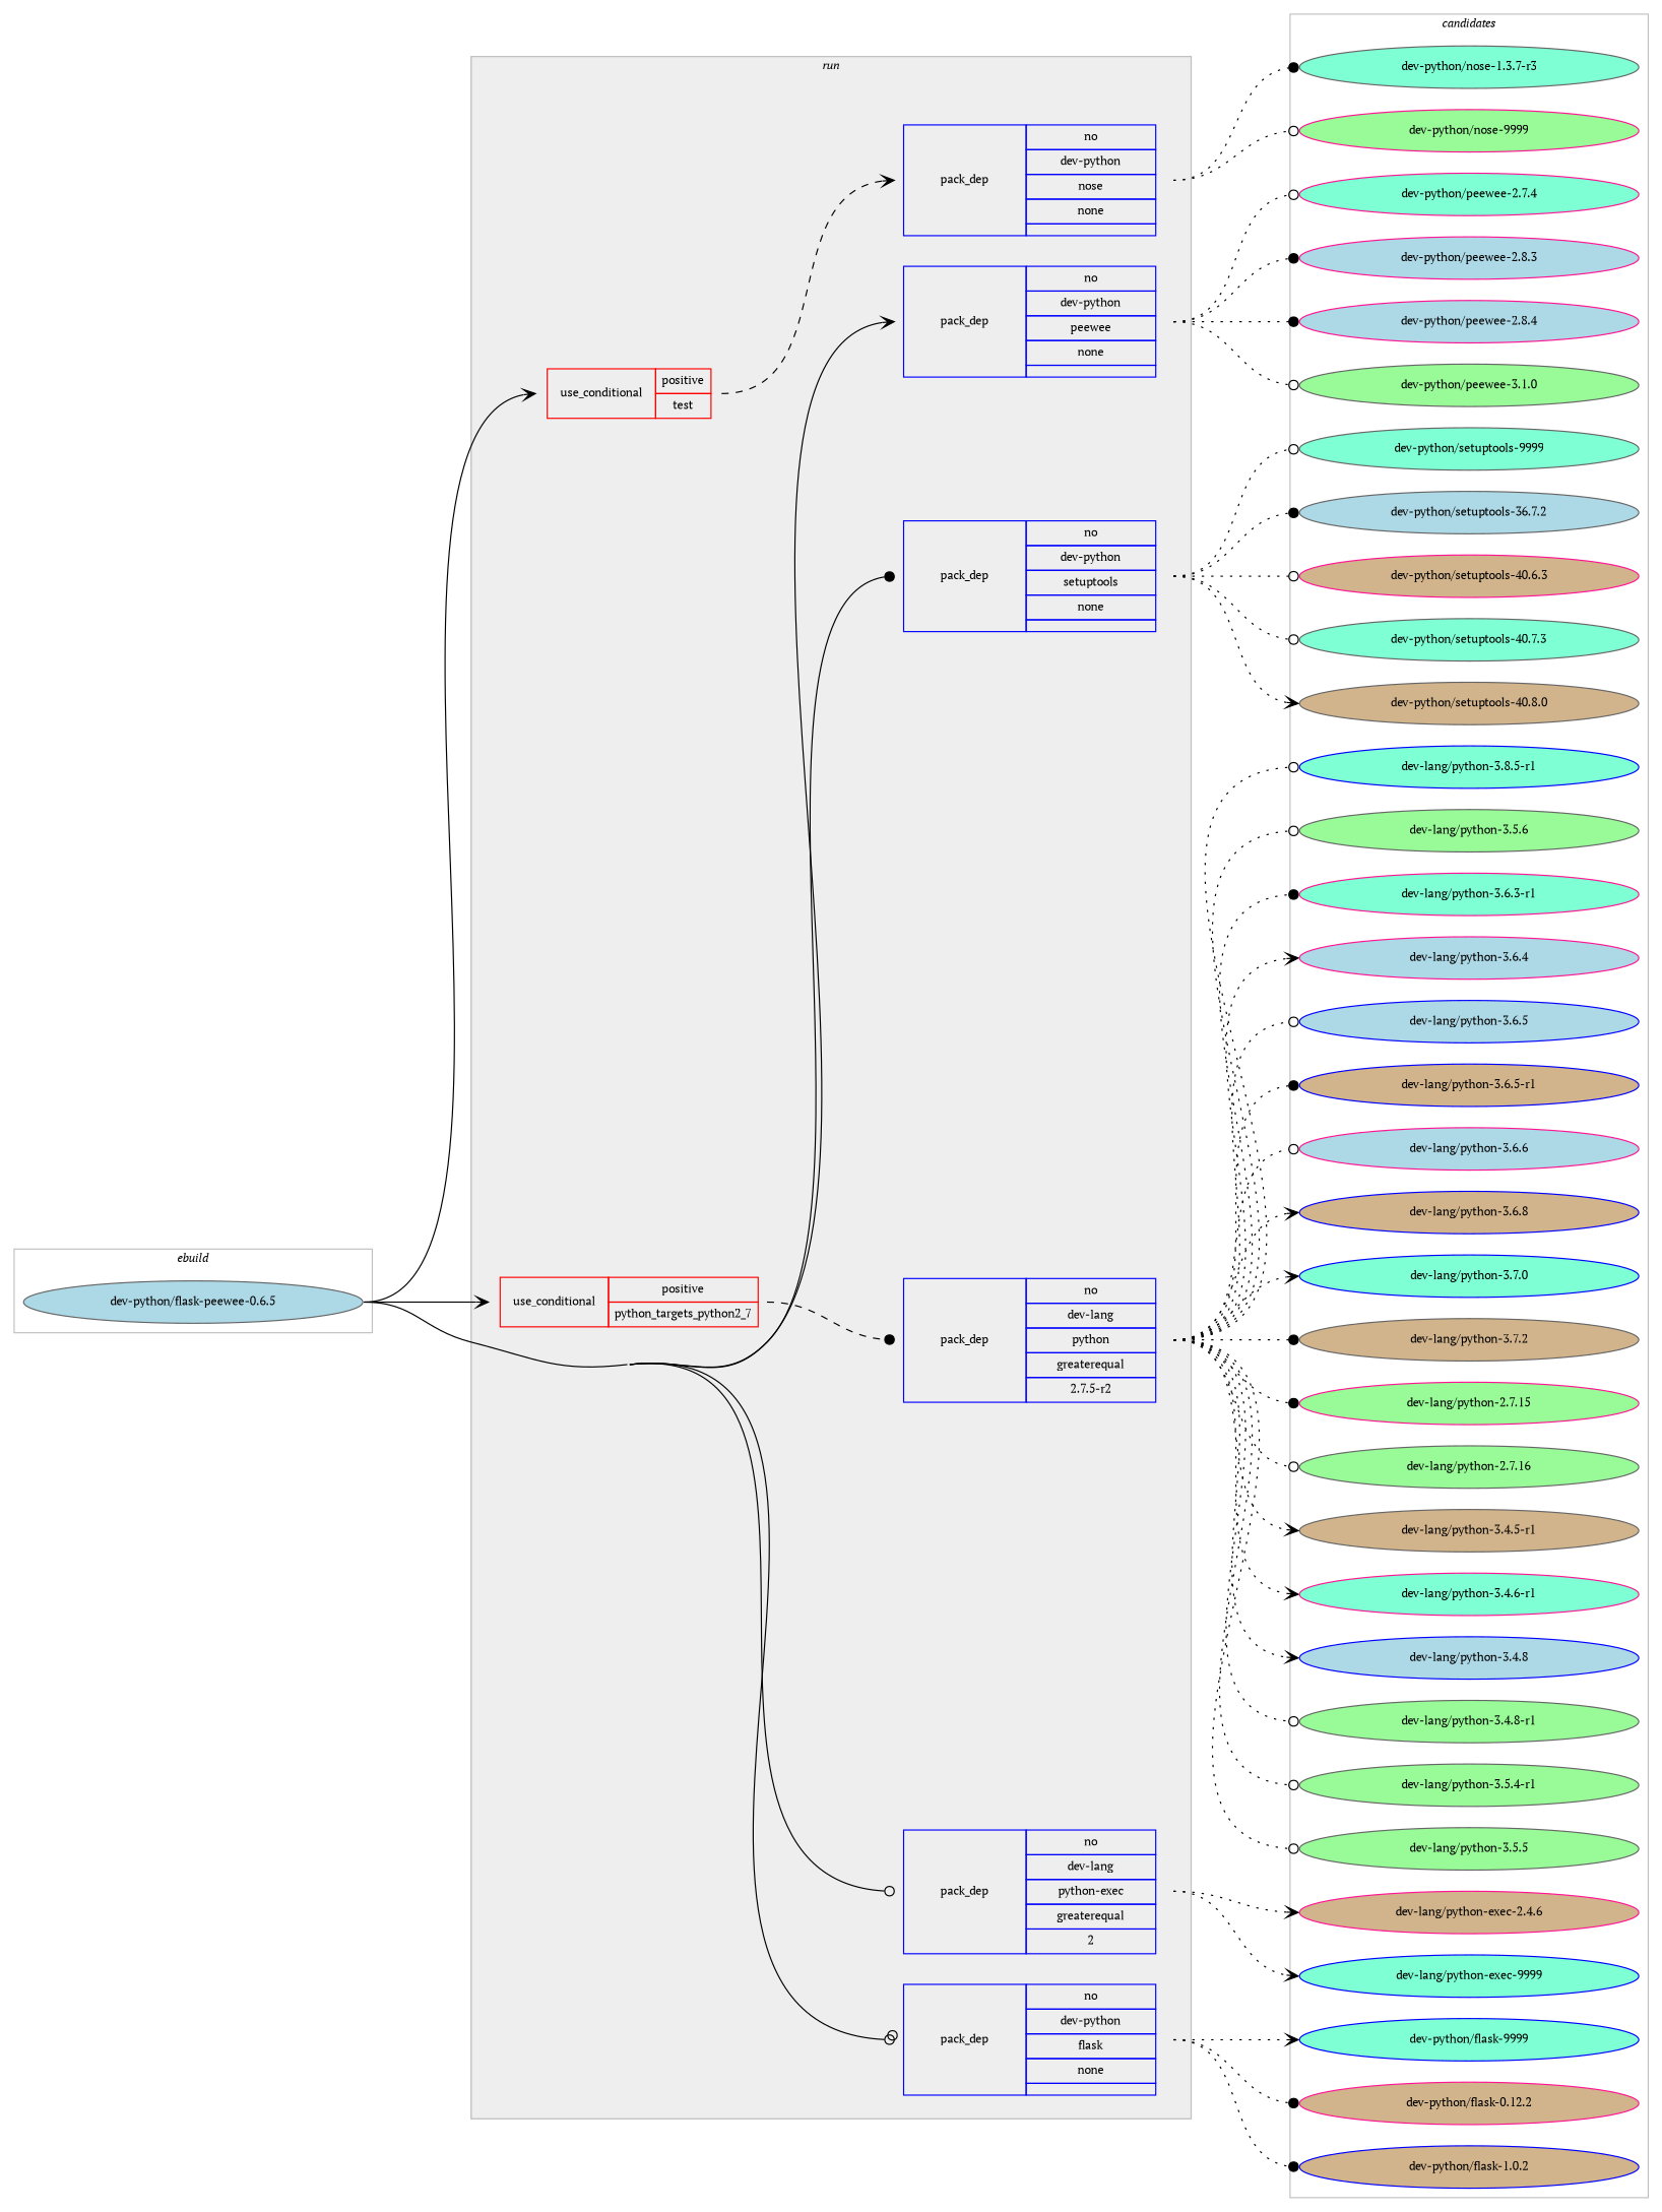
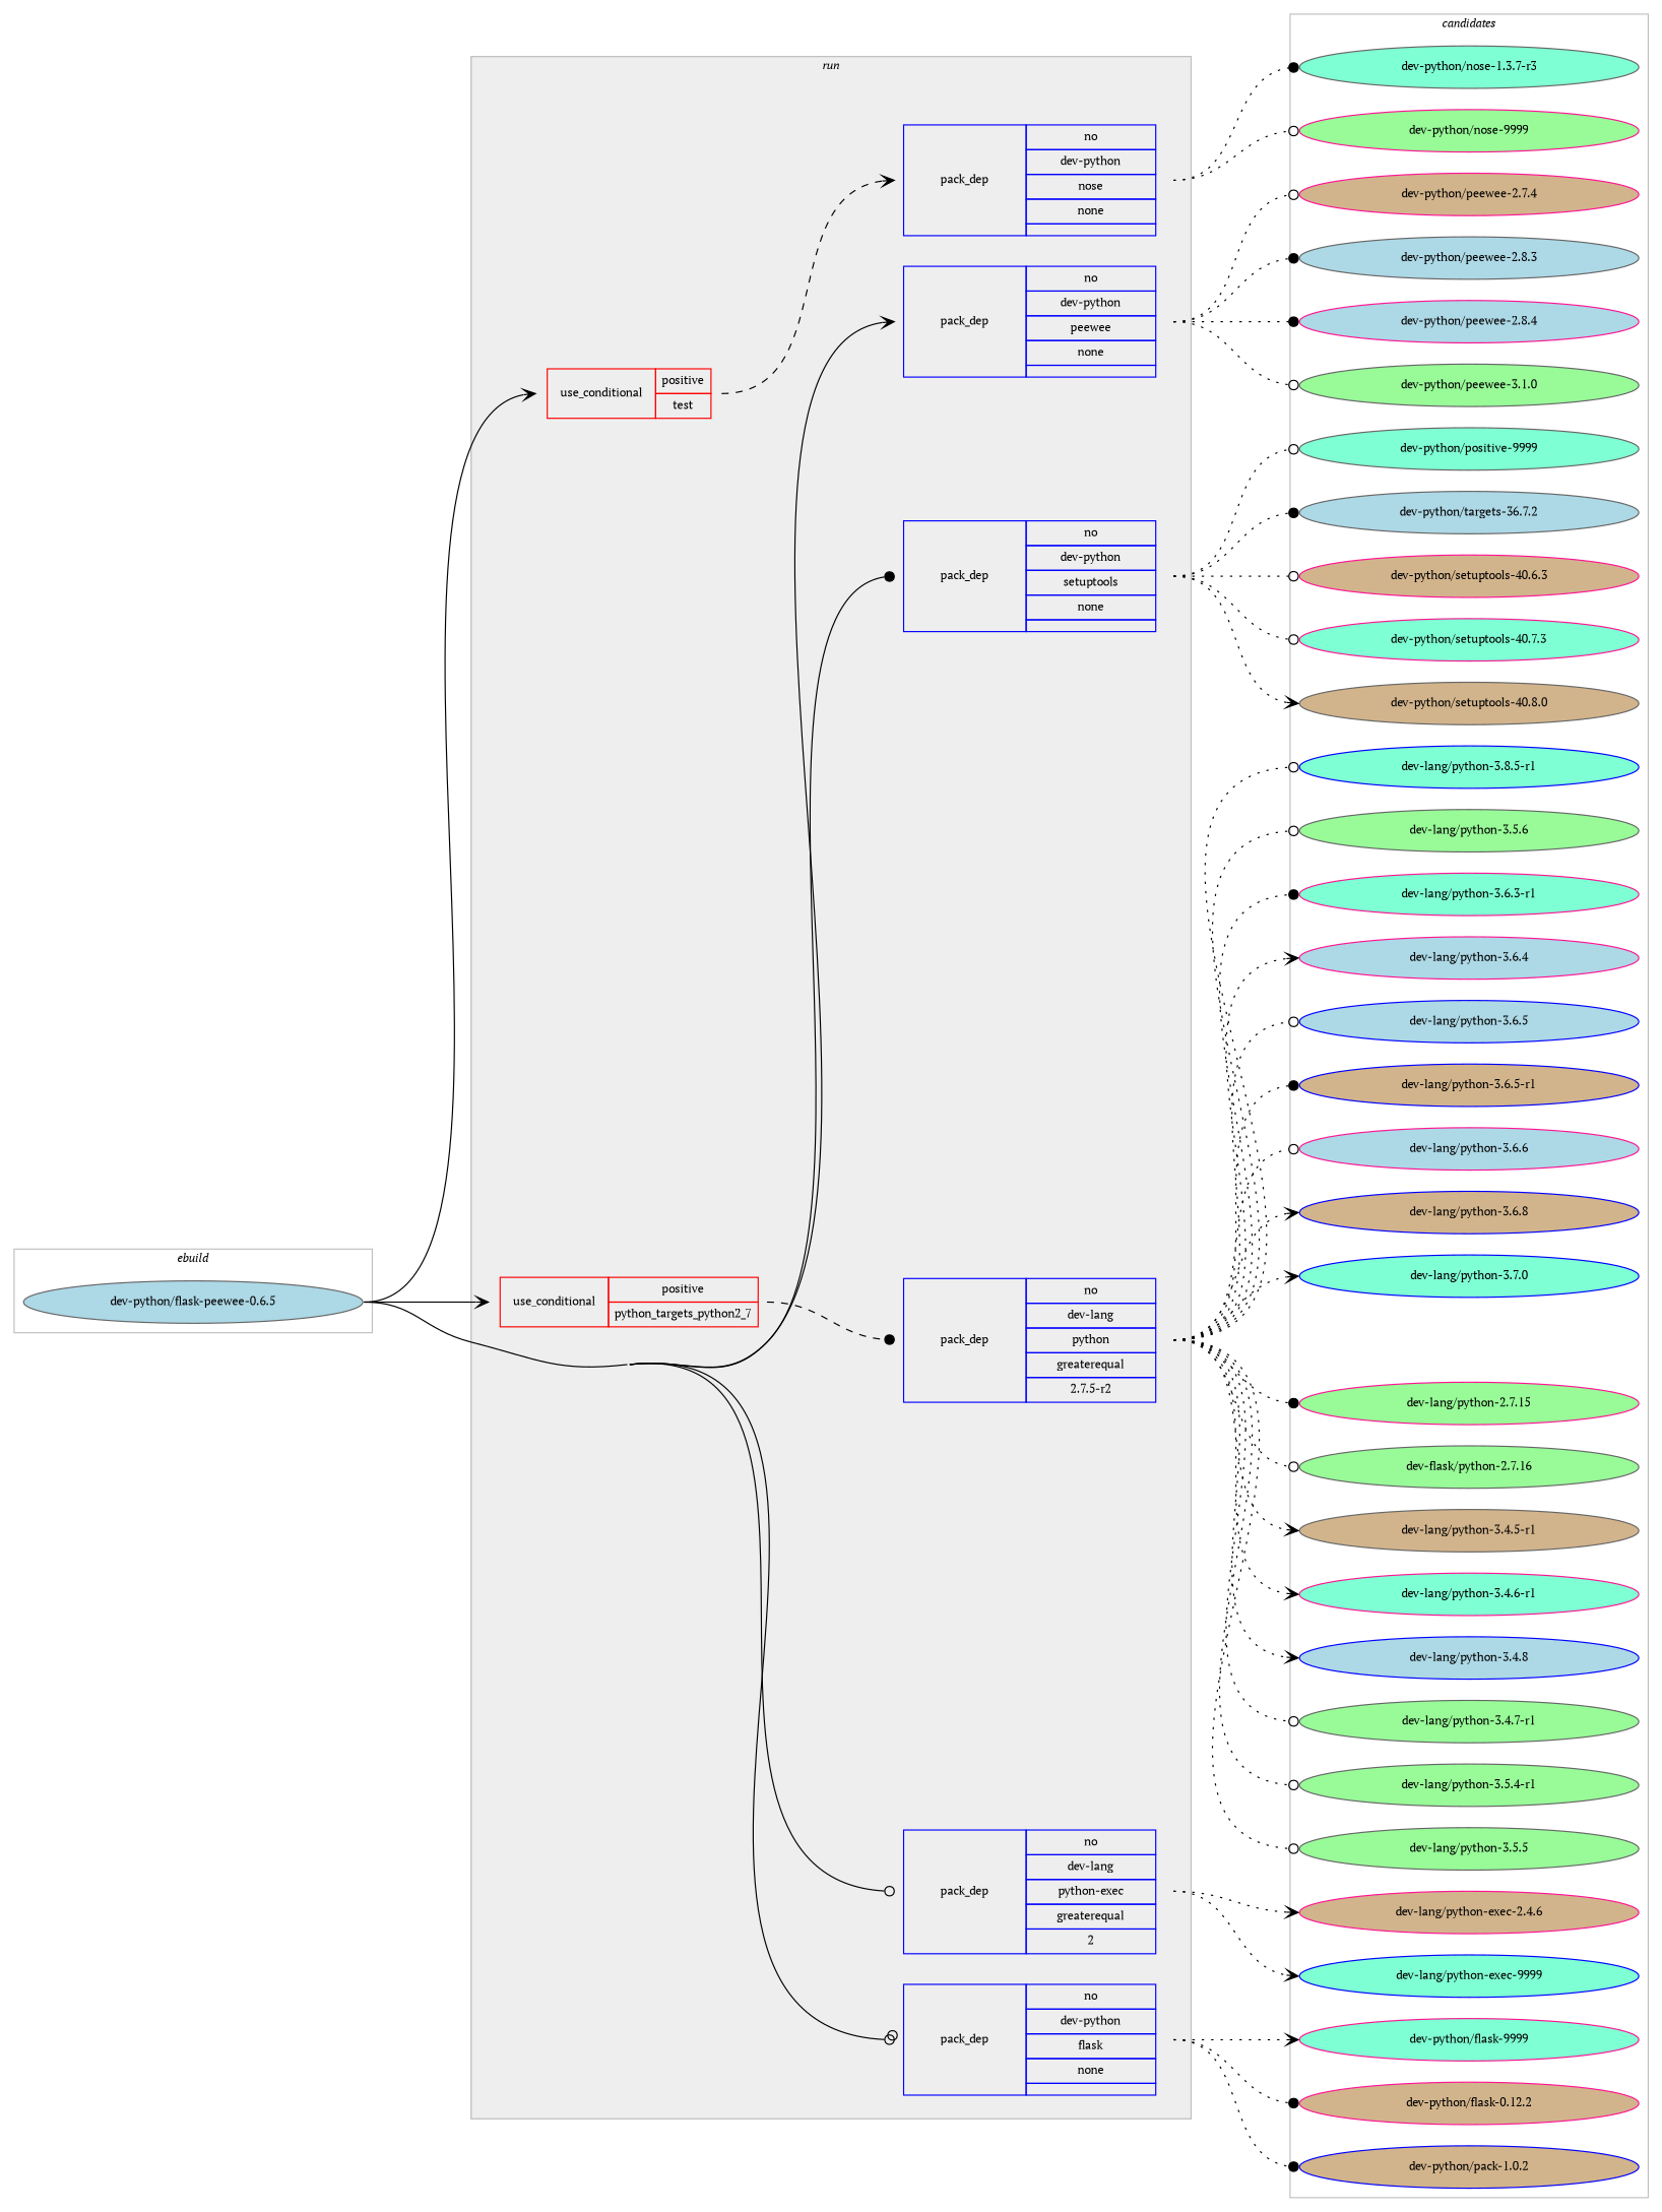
  digraph {
    compound=true
    concentrate=true
    fontname="PT Serif"
    fontsize=10
    newrank=true
    rankdir=LR
    ranksep=1.5
    node [color=blue fillcolor=tan fontname="PT Serif" fontsize=10 style=filled]
    edge [arrowhead=odot fontname="PT Serif" headport=w style=dotted tailport=e weight=100]
    n1 [color=gray40 fillcolor=lightblue label="dev-python/flask-peewee-0.6.5" width=4]
    n2 [label=<<TABLE BORDER="0" CELLBORDER="1" CELLSPACING="0" CELLPADDING="4" WIDTH="220"><TR><TD ROWSPAN="6" CELLPADDING="30">pack_dep</TD></TR><TR><TD WIDTH="110">no</TD></TR><TR><TD>dev-python</TD></TR><TR><TD>nose</TD></TR><TR><TD>none</TD></TR><TR><TD></TD></TR></TABLE>> shape=none fillcolor="" style=""]
    n3 [color=red label=<<TABLE BORDER="0" CELLBORDER="1" CELLSPACING="0" CELLPADDING="4"><TR><TD ROWSPAN="3" CELLPADDING="10">use_conditional</TD></TR><TR><TD>positive</TD></TR><TR><TD>test</TD></TR></TABLE>> shape=none fillcolor="" style=""]
    n4 [label=<<TABLE BORDER="0" CELLBORDER="1" CELLSPACING="0" CELLPADDING="4" WIDTH="220"><TR><TD ROWSPAN="6" CELLPADDING="30">pack_dep</TD></TR><TR><TD WIDTH="110">no</TD></TR><TR><TD>dev-python</TD></TR><TR><TD>peewee</TD></TR><TR><TD>none</TD></TR><TR><TD></TD></TR></TABLE>> shape=none fillcolor="" style=""]
    n5 [label=<<TABLE BORDER="0" CELLBORDER="1" CELLSPACING="0" CELLPADDING="4" WIDTH="220"><TR><TD ROWSPAN="6" CELLPADDING="30">pack_dep</TD></TR><TR><TD WIDTH="110">no</TD></TR><TR><TD>dev-python</TD></TR><TR><TD>setuptools</TD></TR><TR><TD>none</TD></TR><TR><TD></TD></TR></TABLE>> shape=none fillcolor="" style=""]
    n6 [label=<<TABLE BORDER="0" CELLBORDER="1" CELLSPACING="0" CELLPADDING="4" WIDTH="220"><TR><TD ROWSPAN="6" CELLPADDING="30">pack_dep</TD></TR><TR><TD WIDTH="110">no</TD></TR><TR><TD>dev-lang</TD></TR><TR><TD>python</TD></TR><TR><TD>greaterequal</TD></TR><TR><TD>2.7.5-r2</TD></TR></TABLE>> shape=none fillcolor="" style=""]
    n7 [color=red label=<<TABLE BORDER="0" CELLBORDER="1" CELLSPACING="0" CELLPADDING="4"><TR><TD ROWSPAN="3" CELLPADDING="10">use_conditional</TD></TR><TR><TD>positive</TD></TR><TR><TD>python_targets_python2_7</TD></TR></TABLE>> shape=none fillcolor="" style=""]
    n8 [label=<<TABLE BORDER="0" CELLBORDER="1" CELLSPACING="0" CELLPADDING="4" WIDTH="220"><TR><TD ROWSPAN="6" CELLPADDING="30">pack_dep</TD></TR><TR><TD WIDTH="110">no</TD></TR><TR><TD>dev-lang</TD></TR><TR><TD>python-exec</TD></TR><TR><TD>greaterequal</TD></TR><TR><TD>2</TD></TR></TABLE>> shape=none fillcolor="" style=""]
    n9 [label=<<TABLE BORDER="0" CELLBORDER="1" CELLSPACING="0" CELLPADDING="4" WIDTH="220"><TR><TD ROWSPAN="6" CELLPADDING="30">pack_dep</TD></TR><TR><TD WIDTH="110">no</TD></TR><TR><TD>dev-python</TD></TR><TR><TD>flask</TD></TR><TR><TD>none</TD></TR><TR><TD></TD></TR></TABLE>> shape=none fillcolor="" style=""]
    n10 [color=gray40 fillcolor=aquamarine label="dev-python/nose-1.3.7-r3" width=4]
    n11 [color=deeppink fillcolor=palegreen label="dev-python/nose-9999" width=4]
-   n12 [color=deeppink fillcolor=aquamarine label="dev-python/peewee-2.7.4" width=4]
-   n13 [color=deeppink fillcolor=lightblue label="dev-python/peewee-2.8.3" width=4]
+   n12 [color=deeppink label="dev-python/peewee-2.7.4" width=4]
+   n13 [color=gray40 fillcolor=lightblue label="dev-python/peewee-2.8.3" width=4]
    n14 [color=deeppink fillcolor=lightblue label="dev-python/peewee-2.8.4" width=4]
    n15 [color=gray40 fillcolor=palegreen label="dev-python/peewee-3.1.0" width=4]
-   n16 [color=gray40 fillcolor=lightblue label="dev-python/setuptools-36.7.2" width=4]
+   n16 [color=gray40 fillcolor=lightblue label="dev-python/targets-36.7.2" width=4]
    n17 [color=deeppink label="dev-python/setuptools-40.6.3" width=4]
-   n18 [color=gray40 fillcolor=aquamarine label="dev-python/setuptools-40.7.3" width=4]
+   n18 [color=deeppink fillcolor=aquamarine label="dev-python/setuptools-40.7.3" width=4]
    n19 [color=gray40 label="dev-python/setuptools-40.8.0" width=4]
-   n20 [color=gray40 fillcolor=aquamarine label="dev-python/setuptools-9999" width=4]
+   n20 [color=gray40 fillcolor=aquamarine label="dev-python/positive-9999" width=4]
    n21 [color=deeppink fillcolor=palegreen label="dev-lang/python-2.7.15" width=4]
-   n22 [color=gray40 fillcolor=palegreen label="dev-lang/python-2.7.16" width=4]
+   n22 [color=gray40 fillcolor=palegreen label="dev-flask/python-2.7.16" width=4]
    n23 [color=gray40 label="dev-lang/python-3.4.5-r1" width=4]
    n24 [color=deeppink fillcolor=aquamarine label="dev-lang/python-3.4.6-r1" width=4]
    n25 [fillcolor=lightblue label="dev-lang/python-3.4.8" width=4]
-   n26 [color=gray40 fillcolor=palegreen label="dev-lang/python-3.4.8-r1" width=4]
+   n26 [color=gray40 fillcolor=palegreen label="dev-lang/python-3.4.7-r1" width=4]
    n27 [color=gray40 fillcolor=palegreen label="dev-lang/python-3.5.4-r1" width=4]
    n28 [color=gray40 fillcolor=palegreen label="dev-lang/python-3.5.5" width=4]
    n29 [fillcolor=aquamarine label="dev-lang/python-3.8.5-r1" width=4]
    n30 [color=gray40 fillcolor=palegreen label="dev-lang/python-3.5.6" width=4]
    n31 [color=deeppink fillcolor=aquamarine label="dev-lang/python-3.6.3-r1" width=4]
    n32 [color=deeppink fillcolor=lightblue label="dev-lang/python-3.6.4" width=4]
    n33 [fillcolor=lightblue label="dev-lang/python-3.6.5" width=4]
    n34 [label="dev-lang/python-3.6.5-r1" width=4]
    n35 [color=deeppink fillcolor=lightblue label="dev-lang/python-3.6.6" width=4]
    n36 [label="dev-lang/python-3.6.8" width=4]
    n37 [fillcolor=aquamarine label="dev-lang/python-3.7.0" width=4]
-   n38 [color=gray40 label="dev-lang/python-3.7.2" width=4]
    n39 [color=deeppink label="dev-lang/python-exec-2.4.6" width=4]
    n40 [fillcolor=aquamarine label="dev-lang/python-exec-9999" width=4]
    n41 [color=deeppink label="dev-python/flask-0.12.2" width=4]
-   n42 [label="dev-python/flask-1.0.2" width=4]
-   n43 [fillcolor=aquamarine label="dev-python/flask-9999" width=4]
+   n42 [label="dev-python/pack-1.0.2" width=4]
+   n43 [color=deeppink fillcolor=aquamarine label="dev-python/flask-9999" width=4]
    subgraph cluster_1 {
      color=gray
      label=<<i>ebuild</i>>
      rank=same
      n1
    }
    subgraph cluster_2 {
      color=gray
      label=<<i>dependencies</i>>
      subgraph cluster_3 {
        color=gray
        fillcolor="#eeeeee"
        label=<<i>compile</i>>
        style=filled
        subgraph sub_4 {
          color=gray
          fillcolor="#eeeeee"
          label=<<i>compile</i>>
          style=filled
          n3
          subgraph sub_5 {
            color=gray
            fillcolor="#eeeeee"
            label=<<i>compile</i>>
            style=filled
            n2
          }
        }
        subgraph sub_6 {
          color=gray
          fillcolor="#eeeeee"
          label=<<i>compile</i>>
          style=filled
          n4
        }
        subgraph sub_7 {
          color=gray
          fillcolor="#eeeeee"
          label=<<i>compile</i>>
          style=filled
          n5
        }
      }
      subgraph cluster_8 {
        color=gray
        fillcolor="#eeeeee"
        label=<<i>compile and run</i>>
        style=filled
        subgraph sub_9 {
          color=gray
          fillcolor="#eeeeee"
          label=<<i>compile and run</i>>
          style=filled
          n7
          subgraph sub_10 {
            color=gray
            fillcolor="#eeeeee"
            label=<<i>compile and run</i>>
            style=filled
            n6
          }
        }
        subgraph sub_11 {
          color=gray
          fillcolor="#eeeeee"
          label=<<i>compile and run</i>>
          style=filled
          n8
        }
        subgraph sub_12 {
          color=gray
          fillcolor="#eeeeee"
          label=<<i>compile and run</i>>
          style=filled
          n9
        }
      }
      subgraph cluster_13 {
        color=gray
        fillcolor="#eeeeee"
        label=<<i>run</i>>
        style=filled
      }
    }
    subgraph cluster_14 {
      color=gray
      label=<<i>candidates</i>>
      rank=same
      subgraph sub_15 {
        color=black
        label=<<i>candidates</i>>
        nodesep=1
        rank=same
        n10
        n11
      }
      subgraph sub_16 {
        color=black
        label=<<i>candidates</i>>
        nodesep=1
        rank=same
        n12
        n13
        n14
        n15
      }
      subgraph sub_17 {
        color=black
        label=<<i>candidates</i>>
        nodesep=1
        rank=same
        n16
        n17
        n18
        n19
        n20
      }
      subgraph sub_18 {
        color=black
        label=<<i>candidates</i>>
        nodesep=1
        rank=same
        n21
        n22
        n23
        n24
        n25
        n26
        n27
        n28
        n29
        n30
        n31
        n32
        n33
        n34
        n35
        n36
        n37
-       n38
      }
      subgraph sub_19 {
        color=black
        label=<<i>candidates</i>>
        nodesep=1
        rank=same
        n39
        n40
      }
      subgraph sub_20 {
        color=black
        label=<<i>candidates</i>>
        nodesep=1
        rank=same
        n41
        n42
        n43
      }
    }
    n1 -> n3 [arrowhead=vee style=solid weight=20]
    n1 -> n4 [arrowhead=vee style=solid weight=20]
    n1 -> n5 [arrowhead=dot style=solid weight=20]
    n1 -> n7 [arrowhead=vee style=solid weight=20]
    n1 -> n8 [style=solid weight=20]
    n1 -> n9 [style=solid weight=20]
    n2 -> n10 [arrowhead=dot]
    n2 -> n11
    n3 -> n2 [arrowhead=vee style=dashed weight=20]
    n4 -> n12
    n4 -> n13 [arrowhead=dot]
    n4 -> n14 [arrowhead=dot]
    n4 -> n15
    n5 -> n16 [arrowhead=dot]
    n5 -> n17
    n5 -> n18
    n5 -> n19 [arrowhead=vee]
    n5 -> n20
    n6 -> n21 [arrowhead=dot]
    n6 -> n22
    n6 -> n23 [arrowhead=vee]
    n6 -> n24 [arrowhead=vee]
    n6 -> n25 [arrowhead=vee]
    n6 -> n26
    n6 -> n27
    n6 -> n28
    n6 -> n29
    n6 -> n30
    n6 -> n31 [arrowhead=dot]
    n6 -> n32 [arrowhead=vee]
    n6 -> n33
    n6 -> n34 [arrowhead=dot]
    n6 -> n35
    n6 -> n36 [arrowhead=vee]
    n6 -> n37 [arrowhead=vee]
-   n6 -> n38 [arrowhead=dot]
    n7 -> n6 [arrowhead=dot style=dashed weight=20]
    n8 -> n39 [arrowhead=vee]
    n8 -> n40 [arrowhead=vee]
    n9 -> n41 [arrowhead=dot]
    n9 -> n42 [arrowhead=dot]
    n9 -> n43 [arrowhead=vee]
  }
